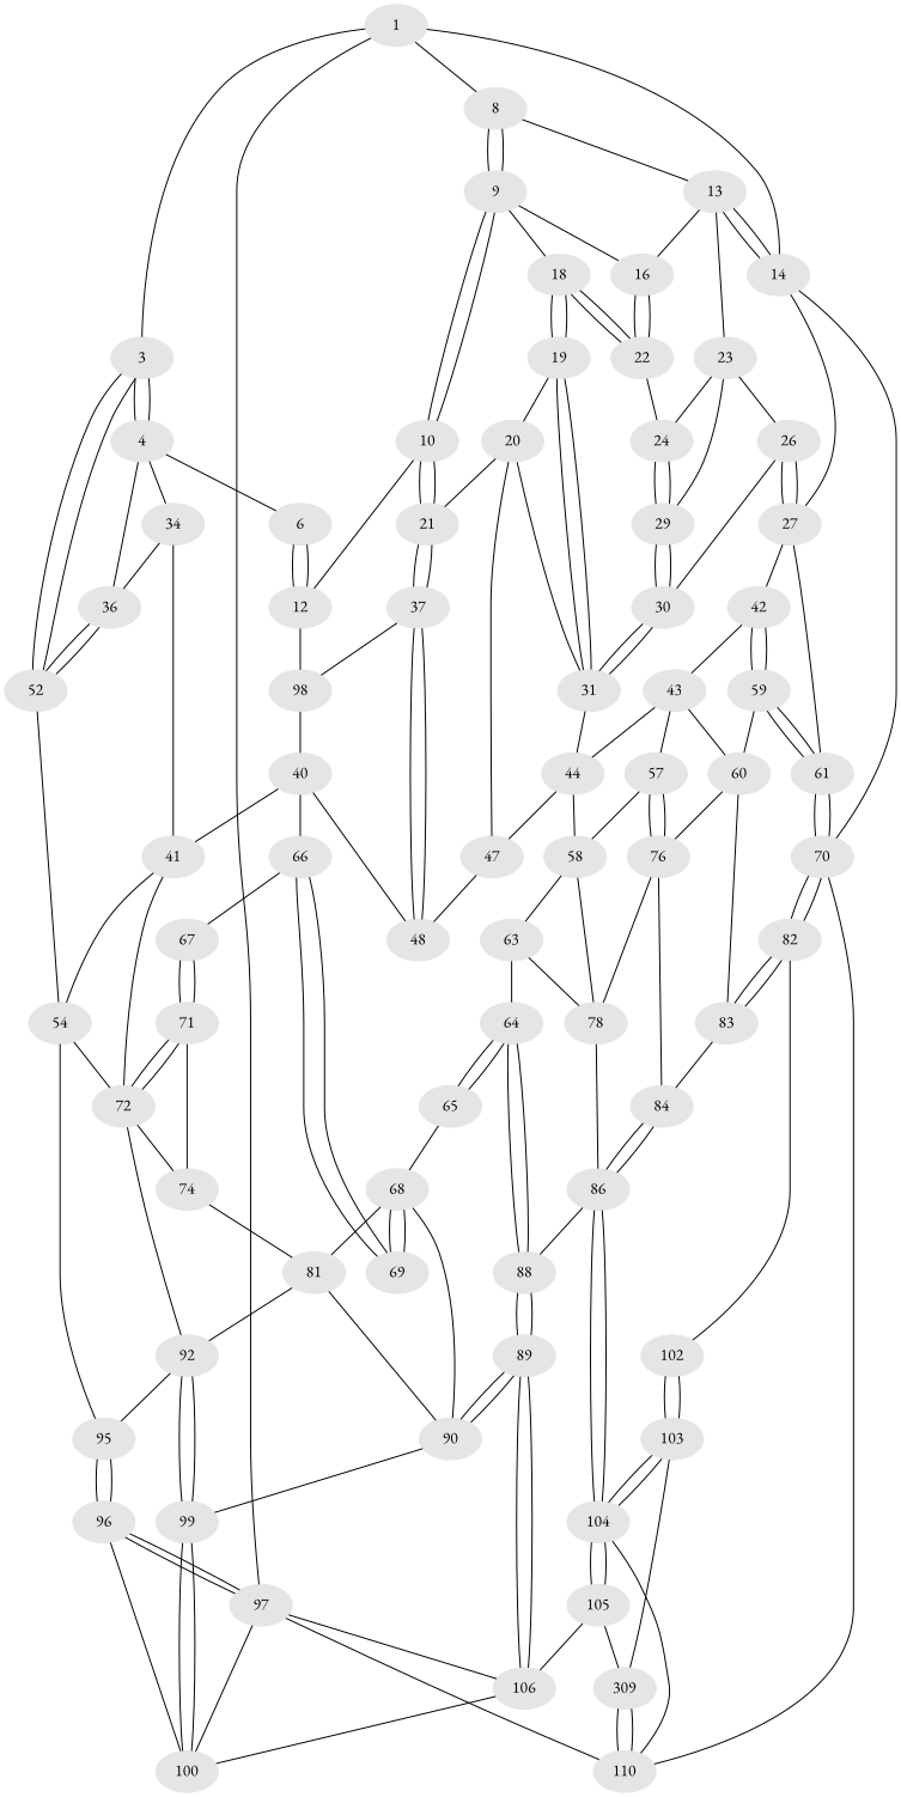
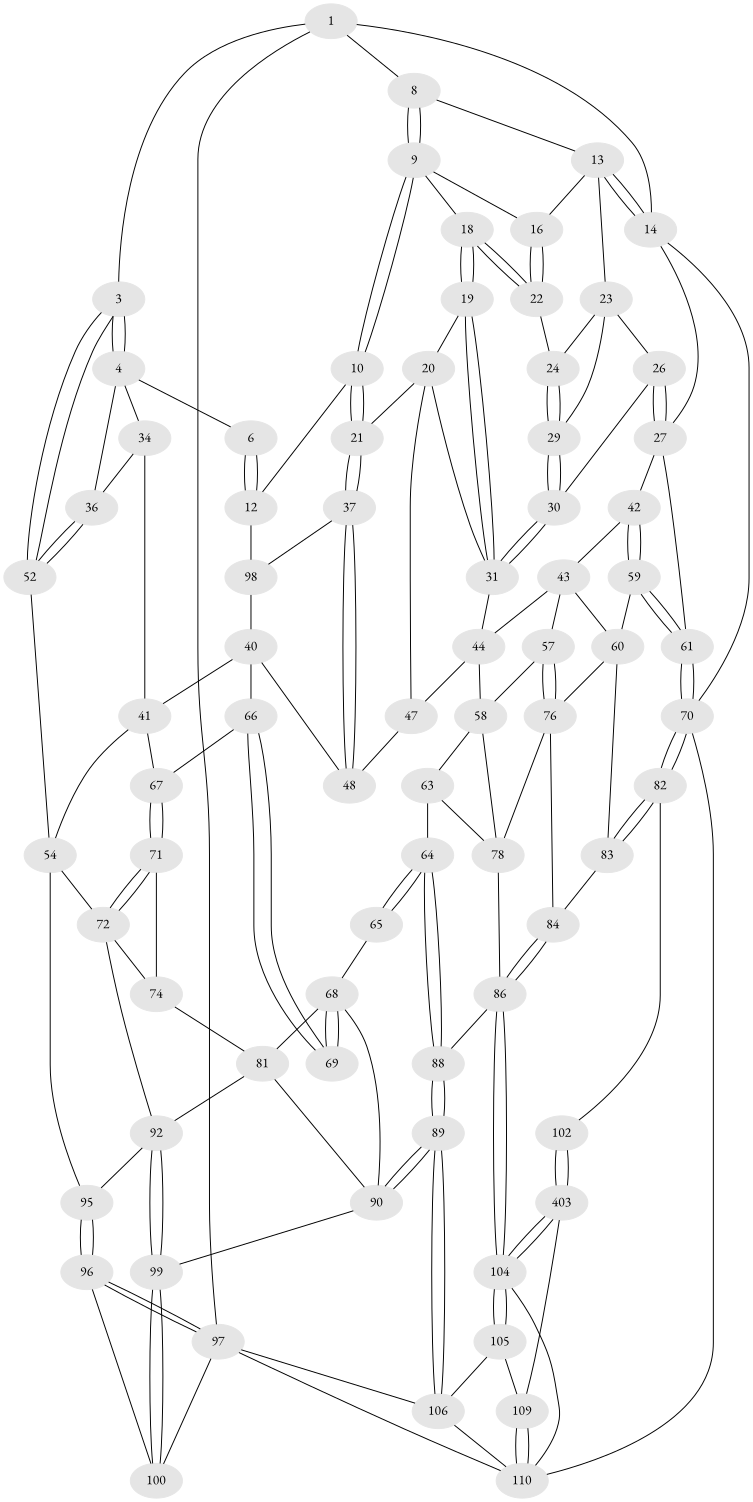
  graph {
    fontname="EB Garamond"
    node [color=gray90 fontname="EB Garamond" style=filled]
    edge [fontname="EB Garamond"]
    1 [super="+2"]
    3
    8
    14
    97 [super="+108"]
    4 [super="+5"]
    52
    9 [super="+17"]
    13 [super="+15"]
    27 [super="+28"]
    70
    110 [super="+111"]
    106 [super="+107"]
    100
    6
    34 [super="+35"]
    36
    54 [super="+55"]
    12 [super="+32"]
    41 [super="+53"]
    n21 [label=98 super="+39"]
    10 [super="+11"]
    21
    16
    18
    23 [super="+25"]
    22
    19
    37
    40 [super="+50"]
    24
    26
    29
    42
    61
    82
    20 [super="+46"]
    31 [super="+45"]
    47
    44 [super="+51"]
    48 [super="+49"]
    30
    43 [super="+56"]
    59
    58 [super="+62"]
    67
    66
    69
    72 [super="+73"]
    95 [super="+98"]
    71
    57
    60 [super="+79"]
    76 [super="+77"]
    83
    63
    78 [super="+85"]
    68 [super="+80"]
    65
    74 [super="+75"]
    92 [super="+93"]
    96 [super="+101"]
    84
    64
    86 [super="+87"]
    88
    89
    81 [super="+91"]
    90 [super="+94"]
    99
    102
    104
-   103
+   103 [label=403]
    105
-   109 [label=309]
+   109
    1 -- 3
    1 -- 8
    1 -- 14
    1 -- 97
    3 -- 4
    3 -- 4
    3 -- 52
    3 -- 52
    8 -- 9
    8 -- 9
    8 -- 13
    14 -- 27
    14 -- 70
    97 -- 110
    97 -- 106
    97 -- 100
    4 -- 6
    4 -- 34
    4 -- 36
    52 -- 54
    9 -- 10
    9 -- 10
    9 -- 16
    9 -- 18
    13 -- 14
    13 -- 14
    13 -- 16
    13 -- 23
    27 -- 42
    27 -- 61
    70 -- 110
    70 -- 82
    70 -- 82
-   106 -- 100
+   106 -- 110
    6 -- 12
    6 -- 12
    34 -- 36
    34 -- 41
    36 -- 52
    36 -- 52
    54 -- 72
    54 -- 95
    12 -- n21
    41 -- 54
-   41 -- 72
+   41 -- 67
    n21 -- 40
    10 -- 12
    10 -- 21
    10 -- 21
    21 -- 37
    21 -- 37
    16 -- 22
    16 -- 22
    18 -- 22
    18 -- 22
    18 -- 19
    18 -- 19
    23 -- 24
    23 -- 26
    23 -- 29
    22 -- 24
    19 -- 20
    19 -- 31
    19 -- 31
    37 -- n21
    37 -- 48
    37 -- 48
    40 -- 41
    40 -- 48
    40 -- 66
    24 -- 29
    24 -- 29
    26 -- 27
    26 -- 27
    26 -- 30
    29 -- 30
    29 -- 30
    42 -- 43
    42 -- 59
    42 -- 59
    61 -- 70
    61 -- 70
    82 -- 83
    82 -- 83
    82 -- 102
    20 -- 21
    20 -- 31
    20 -- 47
    31 -- 44
    47 -- 48
    44 -- 47
    44 -- 58
    30 -- 31
    30 -- 31
    43 -- 44
    43 -- 57
    43 -- 60
    59 -- 61
    59 -- 61
    59 -- 60
    58 -- 63
    58 -- 78
    67 -- 71
    67 -- 71
    66 -- 67
    66 -- 69
    66 -- 69
    72 -- 74
    72 -- 92
    95 -- 96 [weight=2]
    95 -- 96
    71 -- 72
    71 -- 72
    71 -- 74
    57 -- 58
    57 -- 76
    57 -- 76
    60 -- 76
    60 -- 83
    76 -- 78
    76 -- 84
    83 -- 84
    63 -- 78
    63 -- 64
    78 -- 86
    68 -- 69
    68 -- 69
    68 -- 81
    68 -- 90
    65 -- 68
    74 -- 81
    92 -- 95
    92 -- 99
    92 -- 99
    96 -- 97
    96 -- 97
    96 -- 100
    84 -- 86
    84 -- 86
    64 -- 65
    64 -- 65
    64 -- 88
    64 -- 88
    86 -- 88
    86 -- 104
    86 -- 104
    88 -- 89
    88 -- 89
    89 -- 106
    89 -- 106
    89 -- 90
    89 -- 90
    81 -- 92
    81 -- 90
    90 -- 99
    99 -- 100
    99 -- 100
    102 -- 103
    102 -- 103
    104 -- 110
    104 -- 105
    104 -- 105
    103 -- 104
    103 -- 104
    103 -- 109
    105 -- 106
    105 -- 109
    109 -- 110
    109 -- 110
  }
